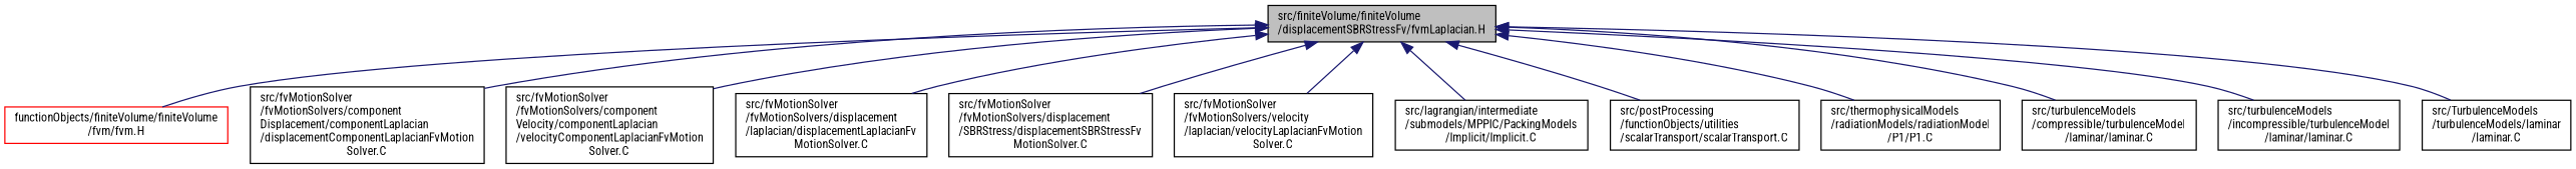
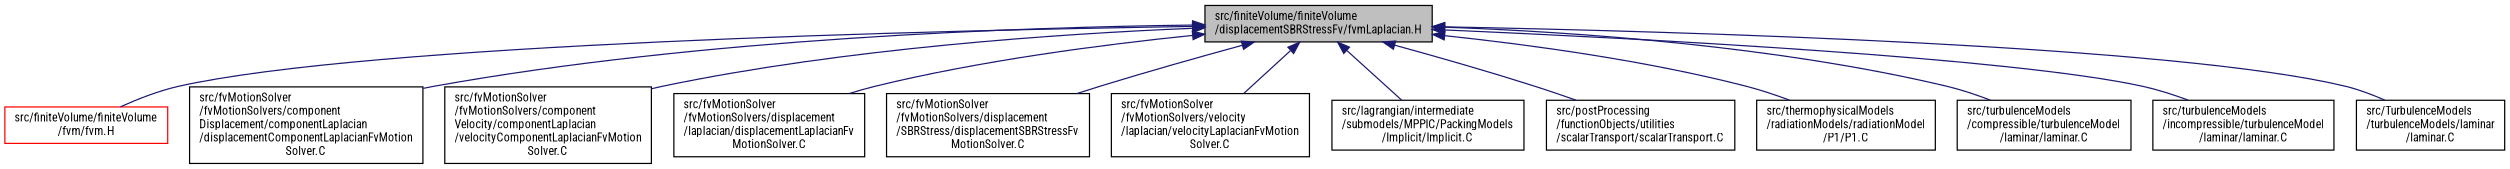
  digraph {
    fontname="Roboto Condensed"
    node [color=black fontname="Roboto Condensed" fontsize=10 shape=record]
    edge [color=midnightblue dir=back fontname="Roboto Condensed" fontsize=10 labelfontname=FreeSans labelfontsize=10 style=solid]
    n1 [fillcolor=grey75 fontcolor=black height=0.2 label="src/finiteVolume/finiteVolume\l/displacementSBRStressFv/fvmLaplacian.H" style=filled width=0.4]
-   n2 [color=red height=0.2 label="functionObjects/finiteVolume/finiteVolume\l/fvm/fvm.H" width=0.4]
+   n2 [color=red height=0.2 label="src/finiteVolume/finiteVolume\l/fvm/fvm.H" width=0.4]
    n3 [height=0.2 label="src/fvMotionSolver\l/fvMotionSolvers/component\lDisplacement/componentLaplacian\l/displacementComponentLaplacianFvMotion\lSolver.C" width=0.4]
    n4 [height=0.2 label="src/fvMotionSolver\l/fvMotionSolvers/component\lVelocity/componentLaplacian\l/velocityComponentLaplacianFvMotion\lSolver.C" width=0.4]
    n5 [height=0.2 label="src/fvMotionSolver\l/fvMotionSolvers/displacement\l/laplacian/displacementLaplacianFv\lMotionSolver.C" width=0.4]
    n6 [height=0.2 label="src/fvMotionSolver\l/fvMotionSolvers/displacement\l/SBRStress/displacementSBRStressFv\lMotionSolver.C" width=0.4]
    n7 [height=0.2 label="src/fvMotionSolver\l/fvMotionSolvers/velocity\l/laplacian/velocityLaplacianFvMotion\lSolver.C" width=0.4]
    n8 [height=0.2 label="src/lagrangian/intermediate\l/submodels/MPPIC/PackingModels\l/Implicit/Implicit.C" width=0.4]
    n9 [height=0.2 label="src/postProcessing\l/functionObjects/utilities\l/scalarTransport/scalarTransport.C" width=0.4]
    n10 [height=0.2 label="src/thermophysicalModels\l/radiationModels/radiationModel\l/P1/P1.C" width=0.4]
    n11 [height=0.2 label="src/turbulenceModels\l/compressible/turbulenceModel\l/laminar/laminar.C" width=0.4]
    n12 [height=0.2 label="src/turbulenceModels\l/incompressible/turbulenceModel\l/laminar/laminar.C" width=0.4]
    n13 [height=0.2 label="src/TurbulenceModels\l/turbulenceModels/laminar\l/laminar.C" width=0.4]
    n1 -> n2
    n1 -> n3
    n1 -> n4
    n1 -> n5
    n1 -> n6
    n1 -> n7
    n1 -> n8
    n1 -> n9
    n1 -> n10
    n1 -> n11
    n1 -> n12
    n1 -> n13
  }
